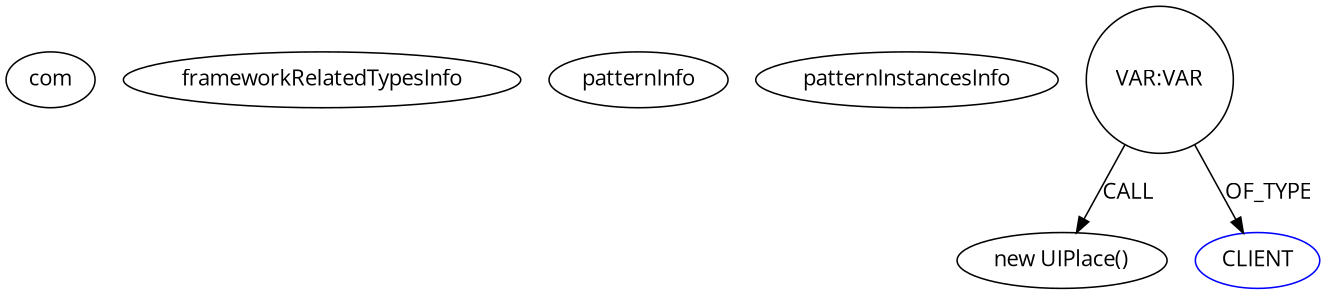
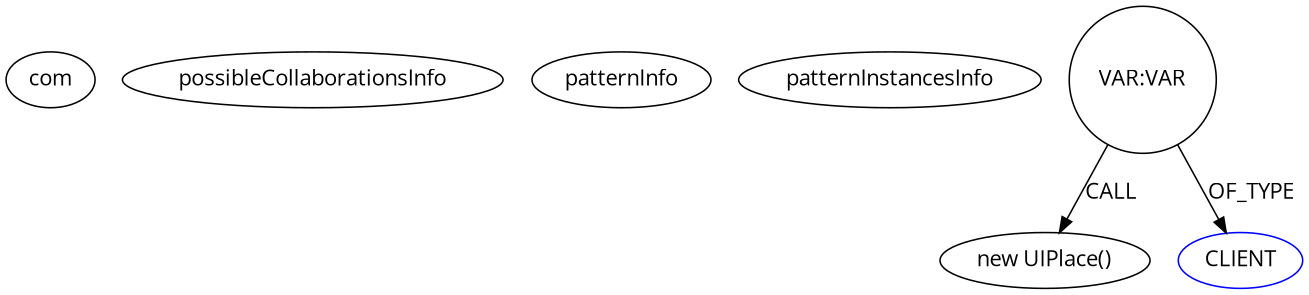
  digraph {
    fontname="Open Sans"
    node [fontname="Open Sans"]
    edge [fontname="Open Sans"]
    n1 [category=pattern graphId=1799 isAnonymous=false label=com possibleRelation=false]
-   frameworkRelatedTypesInfo
+   possibleCollaborationsInfo
    patternInfo [frequency=3.0 patternRootClient=null]
    patternInstancesInfo [0="rjdkolb-jozijug_phonegapdemo~/rjdkolb-jozijug_phonegapdemo/jozijug_phonegapdemo-master/src/main/java/org/openrap/jozijug/mgwtphonegap/client/activities/ShowCaseListActivity.java~ShowCaseListActivity~4380" 1="rjdkolb-jozijug_phonegapdemo~/rjdkolb-jozijug_phonegapdemo/jozijug_phonegapdemo-master/src/main/java/org/openrap/jozijug/mgwtphonegap/client/activities/ShowCaseListActivity.java~void start(com.google.gwt.user.client.ui.AcceptsOneWidget,com.google.web.bindery.event.shared.EventBus)~4381" 2="rjdkolb-jozijug_phonegapdemo~/rjdkolb-jozijug_phonegapdemo/jozijug_phonegapdemo-master/src/main/java/org/openrap/jozijug/mgwtphonegap/client/activities/UIPlace.java~UIPlaceTokenizer~4384"]
    n6 [isFrameworkType=false label="new UIPlace()" vertexType=CONSTRUCTOR_CALL]
    n7 [isFrameworkType=false label="VAR:VAR" shape=circle vertexType=VARIABLE_EXPRESION]
    n8 [color=blue isFrameworkType=false label=CLIENT vertexType=REFERENCE_CLIENT_CLASS_DECLARATION]
    n7 -> n6 [label=CALL]
    n7 -> n8 [label=OF_TYPE]
  }
